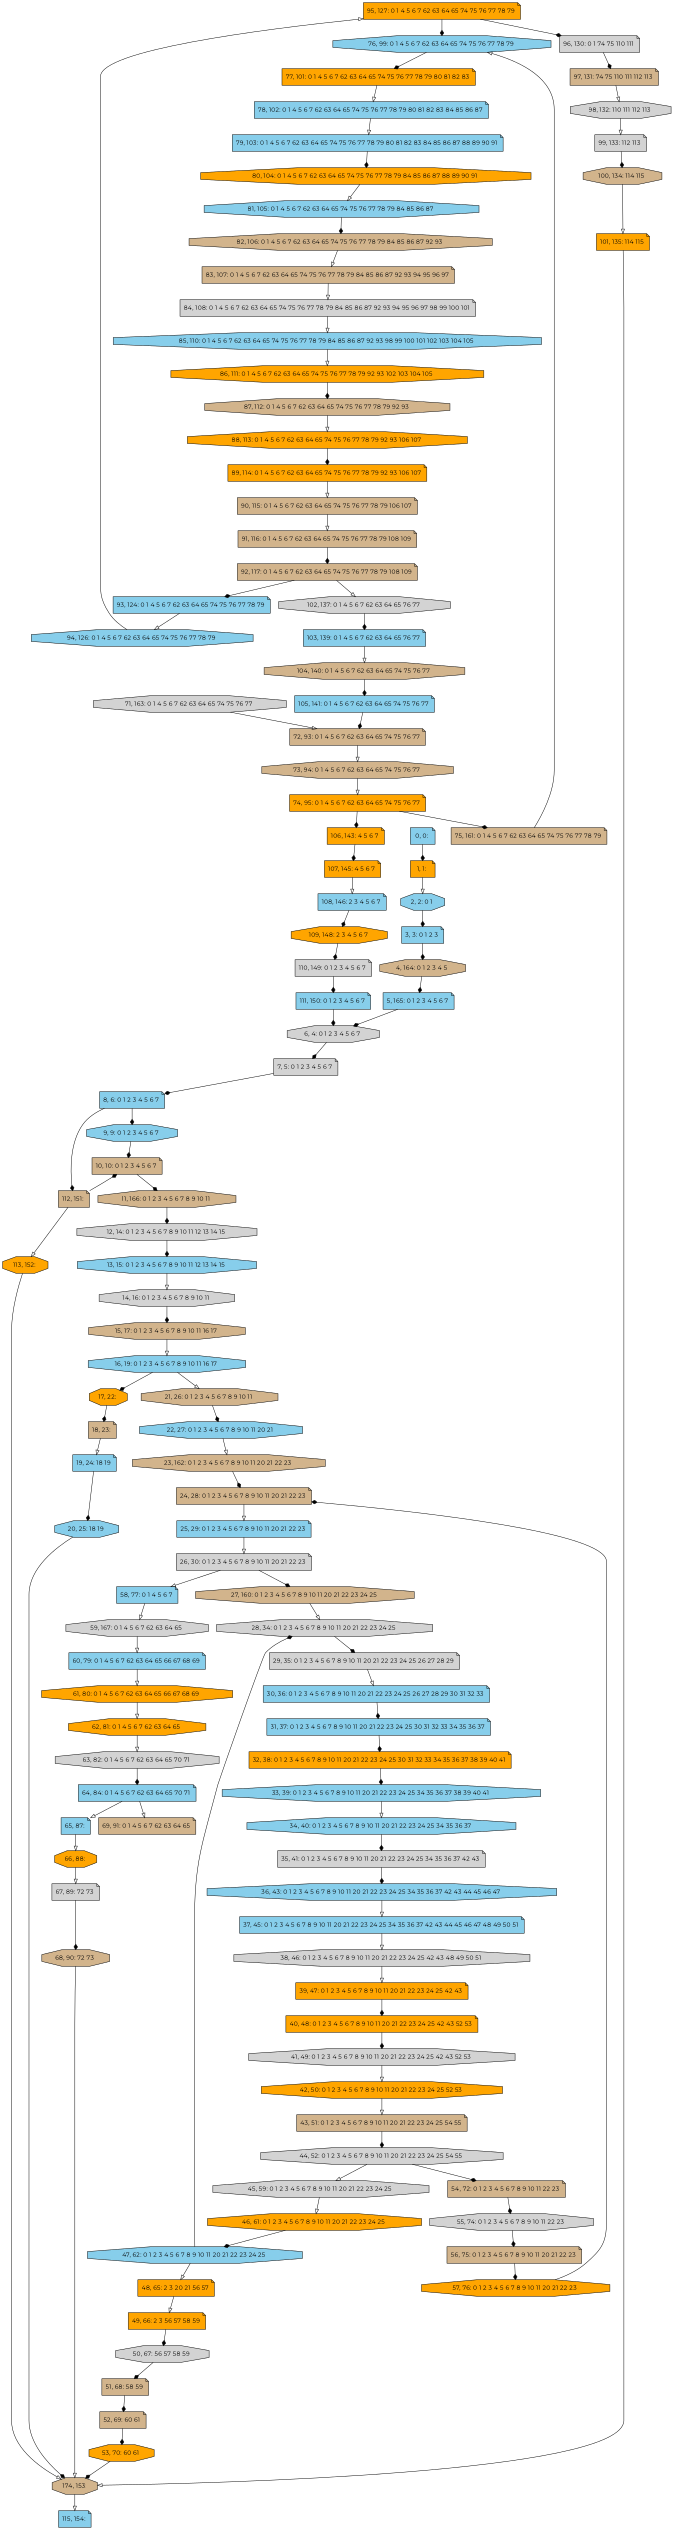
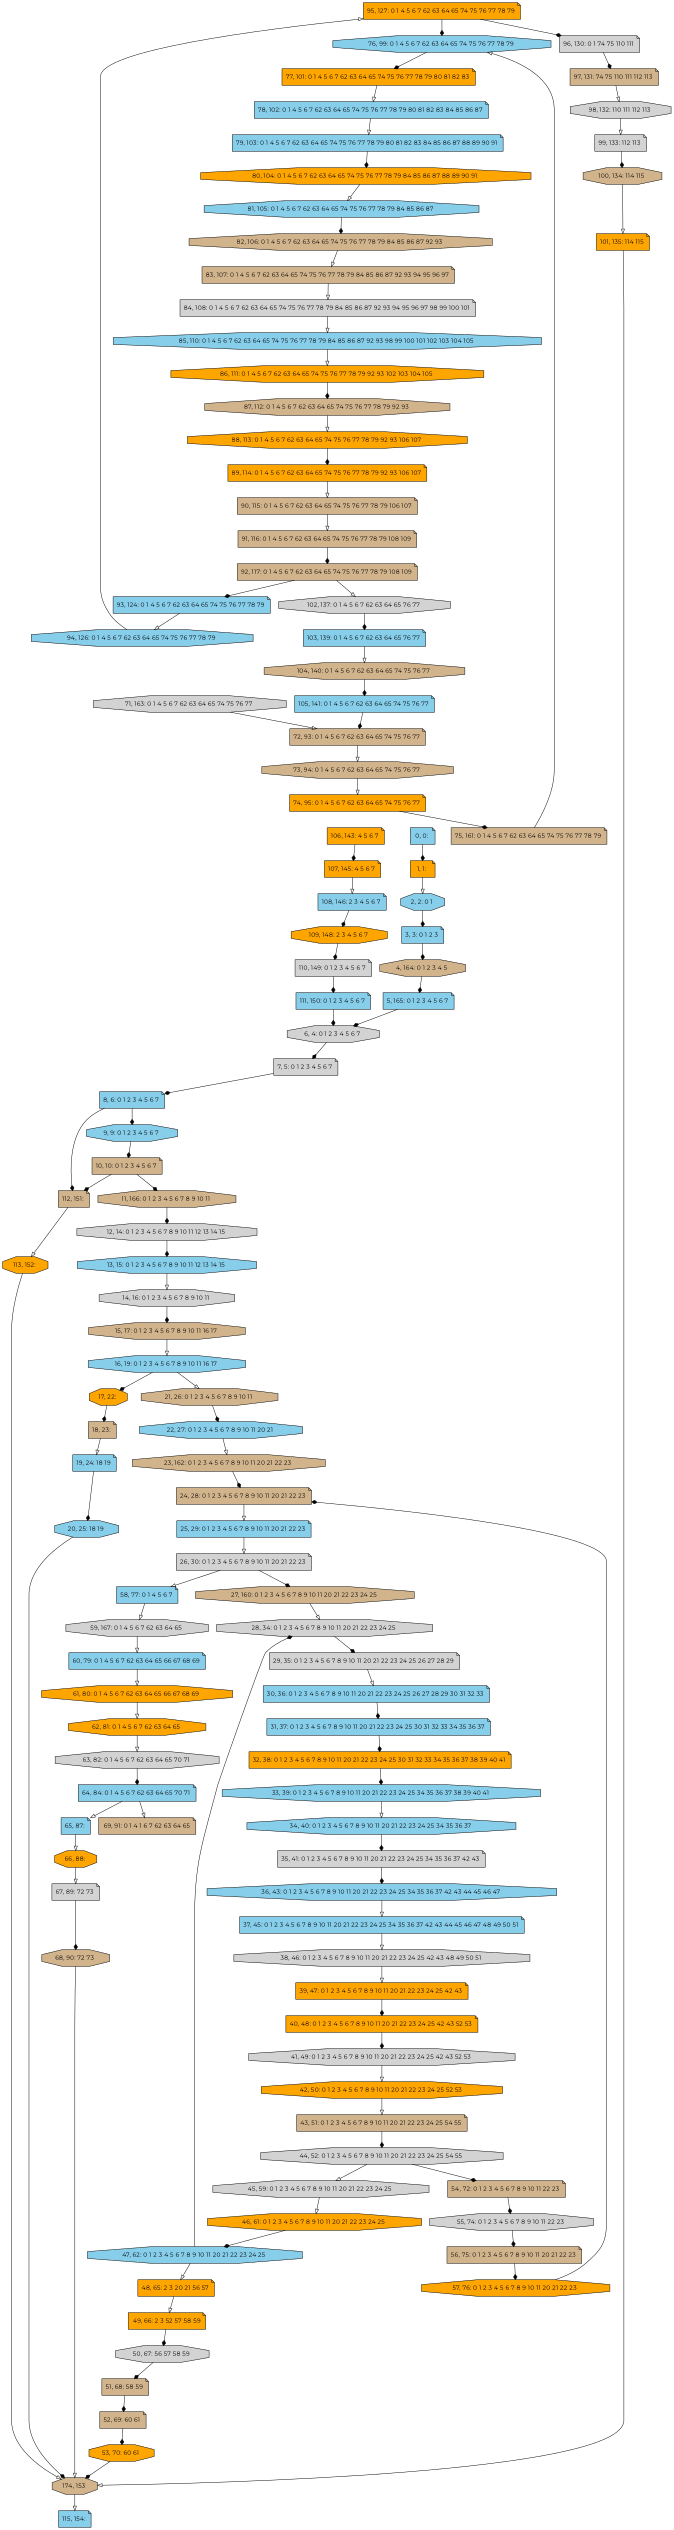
  digraph {
    fontname=Montserrat
    node [fillcolor=skyblue fontname=Montserrat shape=note style=filled]
    edge [arrowhead=diamond fontname=Montserrat]
    n1 [label="0, 0: "]
    n2 [fillcolor=orange label="1, 1: "]
    n3 [label="2, 2: 0 1 " shape=octagon]
    n4 [label="3, 3: 0 1 2 3 "]
    n5 [fillcolor=tan label="4, 164: 0 1 2 3 4 5 " shape=octagon]
    n6 [label="5, 165: 0 1 2 3 4 5 6 7 "]
    n7 [fillcolor=lightgrey label="6, 4: 0 1 2 3 4 5 6 7 " shape=octagon]
    n8 [fillcolor=lightgrey label="7, 5: 0 1 2 3 4 5 6 7 "]
    n9 [label="8, 6: 0 1 2 3 4 5 6 7 "]
    n10 [label="9, 9: 0 1 2 3 4 5 6 7 " shape=octagon]
    n11 [fillcolor=tan label="112, 151: "]
    n12 [fillcolor=tan label="10, 10: 0 1 2 3 4 5 6 7 "]
    n13 [fillcolor=orange label="113, 152: " shape=octagon]
    n14 [fillcolor=tan label="11, 166: 0 1 2 3 4 5 6 7 8 9 10 11 " shape=octagon]
    n15 [fillcolor=lightgrey label="12, 14: 0 1 2 3 4 5 6 7 8 9 10 11 12 13 14 15 " shape=octagon]
    n16 [label="13, 15: 0 1 2 3 4 5 6 7 8 9 10 11 12 13 14 15 " shape=octagon]
    n17 [fillcolor=lightgrey label="14, 16: 0 1 2 3 4 5 6 7 8 9 10 11 " shape=octagon]
    n18 [fillcolor=tan label="15, 17: 0 1 2 3 4 5 6 7 8 9 10 11 16 17 " shape=octagon]
    n19 [label="16, 19: 0 1 2 3 4 5 6 7 8 9 10 11 16 17 " shape=octagon]
    n20 [fillcolor=orange label="17, 22: " shape=octagon]
    n21 [fillcolor=tan label="21, 26: 0 1 2 3 4 5 6 7 8 9 10 11 " shape=octagon]
    n22 [fillcolor=tan label="18, 23: "]
    n23 [label="22, 27: 0 1 2 3 4 5 6 7 8 9 10 11 20 21 " shape=octagon]
    n24 [label="19, 24: 18 19 "]
    n25 [label="20, 25: 18 19 " shape=octagon]
    n26 [fillcolor=tan label="174, 153:" shape=octagon]
    n27 [label="115, 154: "]
    n28 [fillcolor=tan label="23, 162: 0 1 2 3 4 5 6 7 8 9 10 11 20 21 22 23 " shape=octagon]
    n29 [fillcolor=tan label="24, 28: 0 1 2 3 4 5 6 7 8 9 10 11 20 21 22 23 "]
    n30 [label="25, 29: 0 1 2 3 4 5 6 7 8 9 10 11 20 21 22 23 "]
    n31 [fillcolor=lightgrey label="26, 30: 0 1 2 3 4 5 6 7 8 9 10 11 20 21 22 23 "]
    n32 [fillcolor=tan label="27, 160: 0 1 2 3 4 5 6 7 8 9 10 11 20 21 22 23 24 25 " shape=octagon]
    n33 [label="58, 77: 0 1 4 5 6 7 "]
    n34 [fillcolor=lightgrey label="28, 34: 0 1 2 3 4 5 6 7 8 9 10 11 20 21 22 23 24 25 " shape=octagon]
    n35 [fillcolor=lightgrey label="59, 167: 0 1 4 5 6 7 62 63 64 65 " shape=octagon]
    n36 [fillcolor=lightgrey label="29, 35: 0 1 2 3 4 5 6 7 8 9 10 11 20 21 22 23 24 25 26 27 28 29 "]
    n37 [label="30, 36: 0 1 2 3 4 5 6 7 8 9 10 11 20 21 22 23 24 25 26 27 28 29 30 31 32 33 "]
    n38 [label="31, 37: 0 1 2 3 4 5 6 7 8 9 10 11 20 21 22 23 24 25 30 31 32 33 34 35 36 37 "]
    n39 [fillcolor=orange label="32, 38: 0 1 2 3 4 5 6 7 8 9 10 11 20 21 22 23 24 25 30 31 32 33 34 35 36 37 38 39 40 41 "]
    n40 [label="33, 39: 0 1 2 3 4 5 6 7 8 9 10 11 20 21 22 23 24 25 34 35 36 37 38 39 40 41 " shape=octagon]
    n41 [label="34, 40: 0 1 2 3 4 5 6 7 8 9 10 11 20 21 22 23 24 25 34 35 36 37 " shape=octagon]
    n42 [fillcolor=lightgrey label="35, 41: 0 1 2 3 4 5 6 7 8 9 10 11 20 21 22 23 24 25 34 35 36 37 42 43 "]
    n43 [label="36, 43: 0 1 2 3 4 5 6 7 8 9 10 11 20 21 22 23 24 25 34 35 36 37 42 43 44 45 46 47 " shape=octagon]
    n44 [label="37, 45: 0 1 2 3 4 5 6 7 8 9 10 11 20 21 22 23 24 25 34 35 36 37 42 43 44 45 46 47 48 49 50 51 "]
    n45 [fillcolor=lightgrey label="38, 46: 0 1 2 3 4 5 6 7 8 9 10 11 20 21 22 23 24 25 42 43 48 49 50 51 " shape=octagon]
    n46 [fillcolor=orange label="39, 47: 0 1 2 3 4 5 6 7 8 9 10 11 20 21 22 23 24 25 42 43 "]
    n47 [fillcolor=orange label="40, 48: 0 1 2 3 4 5 6 7 8 9 10 11 20 21 22 23 24 25 42 43 52 53 "]
    n48 [fillcolor=lightgrey label="41, 49: 0 1 2 3 4 5 6 7 8 9 10 11 20 21 22 23 24 25 42 43 52 53 " shape=octagon]
    n49 [fillcolor=orange label="42, 50: 0 1 2 3 4 5 6 7 8 9 10 11 20 21 22 23 24 25 52 53 " shape=octagon]
    n50 [fillcolor=tan label="43, 51: 0 1 2 3 4 5 6 7 8 9 10 11 20 21 22 23 24 25 54 55 "]
    n51 [fillcolor=lightgrey label="44, 52: 0 1 2 3 4 5 6 7 8 9 10 11 20 21 22 23 24 25 54 55 " shape=octagon]
    n52 [fillcolor=lightgrey label="45, 59: 0 1 2 3 4 5 6 7 8 9 10 11 20 21 22 23 24 25 " shape=octagon]
    n53 [fillcolor=tan label="54, 72: 0 1 2 3 4 5 6 7 8 9 10 11 22 23 "]
    n54 [fillcolor=orange label="46, 61: 0 1 2 3 4 5 6 7 8 9 10 11 20 21 22 23 24 25 " shape=octagon]
    n55 [fillcolor=lightgrey label="55, 74: 0 1 2 3 4 5 6 7 8 9 10 11 22 23 " shape=octagon]
    n56 [label="47, 62: 0 1 2 3 4 5 6 7 8 9 10 11 20 21 22 23 24 25 " shape=octagon]
    n57 [fillcolor=orange label="48, 65: 2 3 20 21 56 57 "]
-   n58 [fillcolor=orange label="49, 66: 2 3 56 57 58 59 "]
+   n58 [fillcolor=orange label="49, 66: 2 3 52 57 58 59"]
    n59 [fillcolor=lightgrey label="50, 67: 56 57 58 59 " shape=octagon]
    n60 [fillcolor=tan label="51, 68: 58 59 "]
    n61 [fillcolor=tan label="52, 69: 60 61 "]
    n62 [fillcolor=orange label="53, 70: 60 61 " shape=octagon]
    n63 [fillcolor=tan label="56, 75: 0 1 2 3 4 5 6 7 8 9 10 11 20 21 22 23 "]
    n64 [fillcolor=orange label="57, 76: 0 1 2 3 4 5 6 7 8 9 10 11 20 21 22 23 " shape=octagon]
    n65 [label="60, 79: 0 1 4 5 6 7 62 63 64 65 66 67 68 69 "]
    n66 [fillcolor=orange label="61, 80: 0 1 4 5 6 7 62 63 64 65 66 67 68 69 " shape=octagon]
    n67 [fillcolor=orange label="62, 81: 0 1 4 5 6 7 62 63 64 65 " shape=octagon]
    n68 [fillcolor=lightgrey label="63, 82: 0 1 4 5 6 7 62 63 64 65 70 71 " shape=octagon]
    n69 [label="64, 84: 0 1 4 5 6 7 62 63 64 65 70 71 "]
    n70 [label="65, 87: "]
-   n71 [fillcolor=tan label="69, 91: 0 1 4 5 6 7 62 63 64 65 "]
+   n71 [fillcolor=tan label="69, 91: 0 1 4 1 6 7 62 63 64 65"]
    n72 [fillcolor=orange label="66, 88: " shape=octagon]
    n73 [fillcolor=lightgrey label="67, 89: 72 73 "]
    n74 [fillcolor=tan label="68, 90: 72 73 " shape=octagon]
    n75 [fillcolor=lightgrey label="71, 163: 0 1 4 5 6 7 62 63 64 65 74 75 76 77 " shape=octagon]
    n76 [fillcolor=tan label="72, 93: 0 1 4 5 6 7 62 63 64 65 74 75 76 77 "]
    n77 [fillcolor=tan label="73, 94: 0 1 4 5 6 7 62 63 64 65 74 75 76 77 " shape=octagon]
    n78 [fillcolor=orange label="74, 95: 0 1 4 5 6 7 62 63 64 65 74 75 76 77 "]
    n79 [fillcolor=tan label="75, 161: 0 1 4 5 6 7 62 63 64 65 74 75 76 77 78 79 "]
    n80 [fillcolor=orange label="106, 143: 4 5 6 7 "]
    n81 [label="76, 99: 0 1 4 5 6 7 62 63 64 65 74 75 76 77 78 79 " shape=octagon]
    n82 [fillcolor=orange label="107, 145: 4 5 6 7 "]
    n83 [fillcolor=orange label="77, 101: 0 1 4 5 6 7 62 63 64 65 74 75 76 77 78 79 80 81 82 83 "]
    n84 [label="78, 102: 0 1 4 5 6 7 62 63 64 65 74 75 76 77 78 79 80 81 82 83 84 85 86 87 "]
    n85 [label="79, 103: 0 1 4 5 6 7 62 63 64 65 74 75 76 77 78 79 80 81 82 83 84 85 86 87 88 89 90 91 "]
    n86 [fillcolor=orange label="80, 104: 0 1 4 5 6 7 62 63 64 65 74 75 76 77 78 79 84 85 86 87 88 89 90 91 " shape=octagon]
    n87 [label="81, 105: 0 1 4 5 6 7 62 63 64 65 74 75 76 77 78 79 84 85 86 87 " shape=octagon]
    n88 [fillcolor=tan label="82, 106: 0 1 4 5 6 7 62 63 64 65 74 75 76 77 78 79 84 85 86 87 92 93 " shape=octagon]
    n89 [fillcolor=tan label="83, 107: 0 1 4 5 6 7 62 63 64 65 74 75 76 77 78 79 84 85 86 87 92 93 94 95 96 97 "]
    n90 [fillcolor=lightgrey label="84, 108: 0 1 4 5 6 7 62 63 64 65 74 75 76 77 78 79 84 85 86 87 92 93 94 95 96 97 98 99 100 101 "]
    n91 [label="85, 110: 0 1 4 5 6 7 62 63 64 65 74 75 76 77 78 79 84 85 86 87 92 93 98 99 100 101 102 103 104 105 " shape=octagon]
    n92 [fillcolor=orange label="86, 111: 0 1 4 5 6 7 62 63 64 65 74 75 76 77 78 79 92 93 102 103 104 105 " shape=octagon]
    n93 [fillcolor=tan label="87, 112: 0 1 4 5 6 7 62 63 64 65 74 75 76 77 78 79 92 93 " shape=octagon]
    n94 [fillcolor=orange label="88, 113: 0 1 4 5 6 7 62 63 64 65 74 75 76 77 78 79 92 93 106 107 " shape=octagon]
    n95 [fillcolor=orange label="89, 114: 0 1 4 5 6 7 62 63 64 65 74 75 76 77 78 79 92 93 106 107 "]
    n96 [fillcolor=tan label="90, 115: 0 1 4 5 6 7 62 63 64 65 74 75 76 77 78 79 106 107 "]
    n97 [fillcolor=tan label="91, 116: 0 1 4 5 6 7 62 63 64 65 74 75 76 77 78 79 108 109 "]
    n98 [fillcolor=tan label="92, 117: 0 1 4 5 6 7 62 63 64 65 74 75 76 77 78 79 108 109 "]
    n99 [label="93, 124: 0 1 4 5 6 7 62 63 64 65 74 75 76 77 78 79 "]
    n100 [fillcolor=lightgrey label="102, 137: 0 1 4 5 6 7 62 63 64 65 76 77 " shape=octagon]
    n101 [label="94, 126: 0 1 4 5 6 7 62 63 64 65 74 75 76 77 78 79 " shape=octagon]
    n102 [label="103, 139: 0 1 4 5 6 7 62 63 64 65 76 77 "]
    n103 [fillcolor=orange label="95, 127: 0 1 4 5 6 7 62 63 64 65 74 75 76 77 78 79 "]
    n104 [fillcolor=lightgrey label="96, 130: 0 1 74 75 110 111 "]
    n105 [fillcolor=tan label="97, 131: 74 75 110 111 112 113 "]
    n106 [fillcolor=lightgrey label="98, 132: 110 111 112 113 " shape=octagon]
    n107 [fillcolor=lightgrey label="99, 133: 112 113 "]
    n108 [fillcolor=tan label="100, 134: 114 115 " shape=octagon]
    n109 [fillcolor=orange label="101, 135: 114 115 "]
    n110 [fillcolor=tan label="104, 140: 0 1 4 5 6 7 62 63 64 65 74 75 76 77 " shape=octagon]
    n111 [label="105, 141: 0 1 4 5 6 7 62 63 64 65 74 75 76 77 "]
    n112 [label="108, 146: 2 3 4 5 6 7 "]
    n113 [fillcolor=orange label="109, 148: 2 3 4 5 6 7 " shape=octagon]
    n114 [fillcolor=lightgrey label="110, 149: 0 1 2 3 4 5 6 7 "]
    n115 [label="111, 150: 0 1 2 3 4 5 6 7 "]
    n1 -> n2
    n2 -> n3 [arrowhead=onormal]
    n3 -> n4
    n4 -> n5
    n5 -> n6
    n6 -> n7
    n7 -> n8
    n8 -> n9
    n9 -> n10
    n9 -> n11
    n10 -> n12
    n11 -> n13 [arrowhead=onormal]
-   n11 -> n12
+   n12 -> n11
    n12 -> n14
    n13 -> n26 [arrowhead=onormal]
    n14 -> n15
    n15 -> n16
    n16 -> n17 [arrowhead=onormal]
    n17 -> n18
    n18 -> n19 [arrowhead=onormal]
    n19 -> n20
    n19 -> n21 [arrowhead=onormal]
    n20 -> n22
    n21 -> n23
    n22 -> n24 [arrowhead=onormal]
    n23 -> n28 [arrowhead=onormal]
    n24 -> n25
    n25 -> n26
    n26 -> n27 [arrowhead=onormal]
    n28 -> n29
    n29 -> n30 [arrowhead=onormal]
    n30 -> n31 [arrowhead=onormal]
    n31 -> n32
    n31 -> n33 [arrowhead=onormal]
    n32 -> n34 [arrowhead=onormal]
    n33 -> n35 [arrowhead=onormal]
    n34 -> n36
    n35 -> n65 [arrowhead=onormal]
    n36 -> n37 [arrowhead=onormal]
    n37 -> n38
    n38 -> n39
    n39 -> n40
    n40 -> n41 [arrowhead=onormal]
    n41 -> n42
    n42 -> n43
    n43 -> n44 [arrowhead=onormal]
    n44 -> n45 [arrowhead=onormal]
    n45 -> n46 [arrowhead=onormal]
    n46 -> n47
    n47 -> n48
    n48 -> n49 [arrowhead=onormal]
    n49 -> n50 [arrowhead=onormal]
    n50 -> n51
    n51 -> n52 [arrowhead=onormal]
    n51 -> n53
    n52 -> n54 [arrowhead=onormal]
    n53 -> n55
    n54 -> n56
    n55 -> n63
    n56 -> n34
    n56 -> n57 [arrowhead=onormal]
    n57 -> n58 [arrowhead=onormal]
    n58 -> n59
    n59 -> n60
    n60 -> n61
    n61 -> n62
    n62 -> n26
    n63 -> n64
    n64 -> n29
    n65 -> n66 [arrowhead=onormal]
    n66 -> n67 [arrowhead=onormal]
    n67 -> n68 [arrowhead=onormal]
    n68 -> n69
    n69 -> n70 [arrowhead=onormal]
    n69 -> n71 [arrowhead=onormal]
    n70 -> n72 [arrowhead=onormal]
    n72 -> n73 [arrowhead=onormal]
    n73 -> n74
    n74 -> n26 [arrowhead=onormal]
    n75 -> n76 [arrowhead=onormal]
    n76 -> n77 [arrowhead=onormal]
    n77 -> n78 [arrowhead=onormal]
    n78 -> n79
-   n78 -> n80
    n79 -> n81 [arrowhead=onormal]
    n80 -> n82
    n81 -> n83
    n82 -> n112 [arrowhead=onormal]
    n83 -> n84 [arrowhead=onormal]
    n84 -> n85 [arrowhead=onormal]
    n85 -> n86
    n86 -> n87 [arrowhead=onormal]
    n87 -> n88
    n88 -> n89 [arrowhead=onormal]
    n89 -> n90 [arrowhead=onormal]
    n90 -> n91 [arrowhead=onormal]
    n91 -> n92 [arrowhead=onormal]
    n92 -> n93
    n93 -> n94 [arrowhead=onormal]
    n94 -> n95
    n95 -> n96 [arrowhead=onormal]
    n96 -> n97 [arrowhead=onormal]
    n97 -> n98
    n98 -> n99
    n98 -> n100 [arrowhead=onormal]
    n99 -> n101 [arrowhead=onormal]
    n100 -> n102
    n101 -> n103 [arrowhead=onormal]
    n102 -> n110 [arrowhead=onormal]
    n103 -> n81
    n103 -> n104
    n104 -> n105
    n105 -> n106 [arrowhead=onormal]
    n106 -> n107 [arrowhead=onormal]
    n107 -> n108
    n108 -> n109 [arrowhead=onormal]
    n109 -> n26 [arrowhead=onormal]
    n110 -> n111
    n111 -> n76
    n112 -> n113
    n113 -> n114
    n114 -> n115
    n115 -> n7
  }
